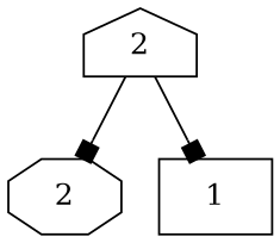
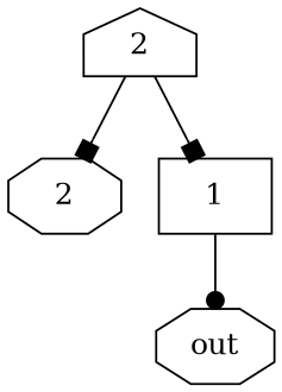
  digraph {
    node [shape=octagon]
    edge [arrowhead=box]
    n1 [label=2 shape=house]
    n2 [label=2]
    n3 [label=1 shape=box]
+   n4 [label=out]
    n1 -> n2
    n1 -> n3
+   n3 -> n4 [arrowhead=dot]
  }
